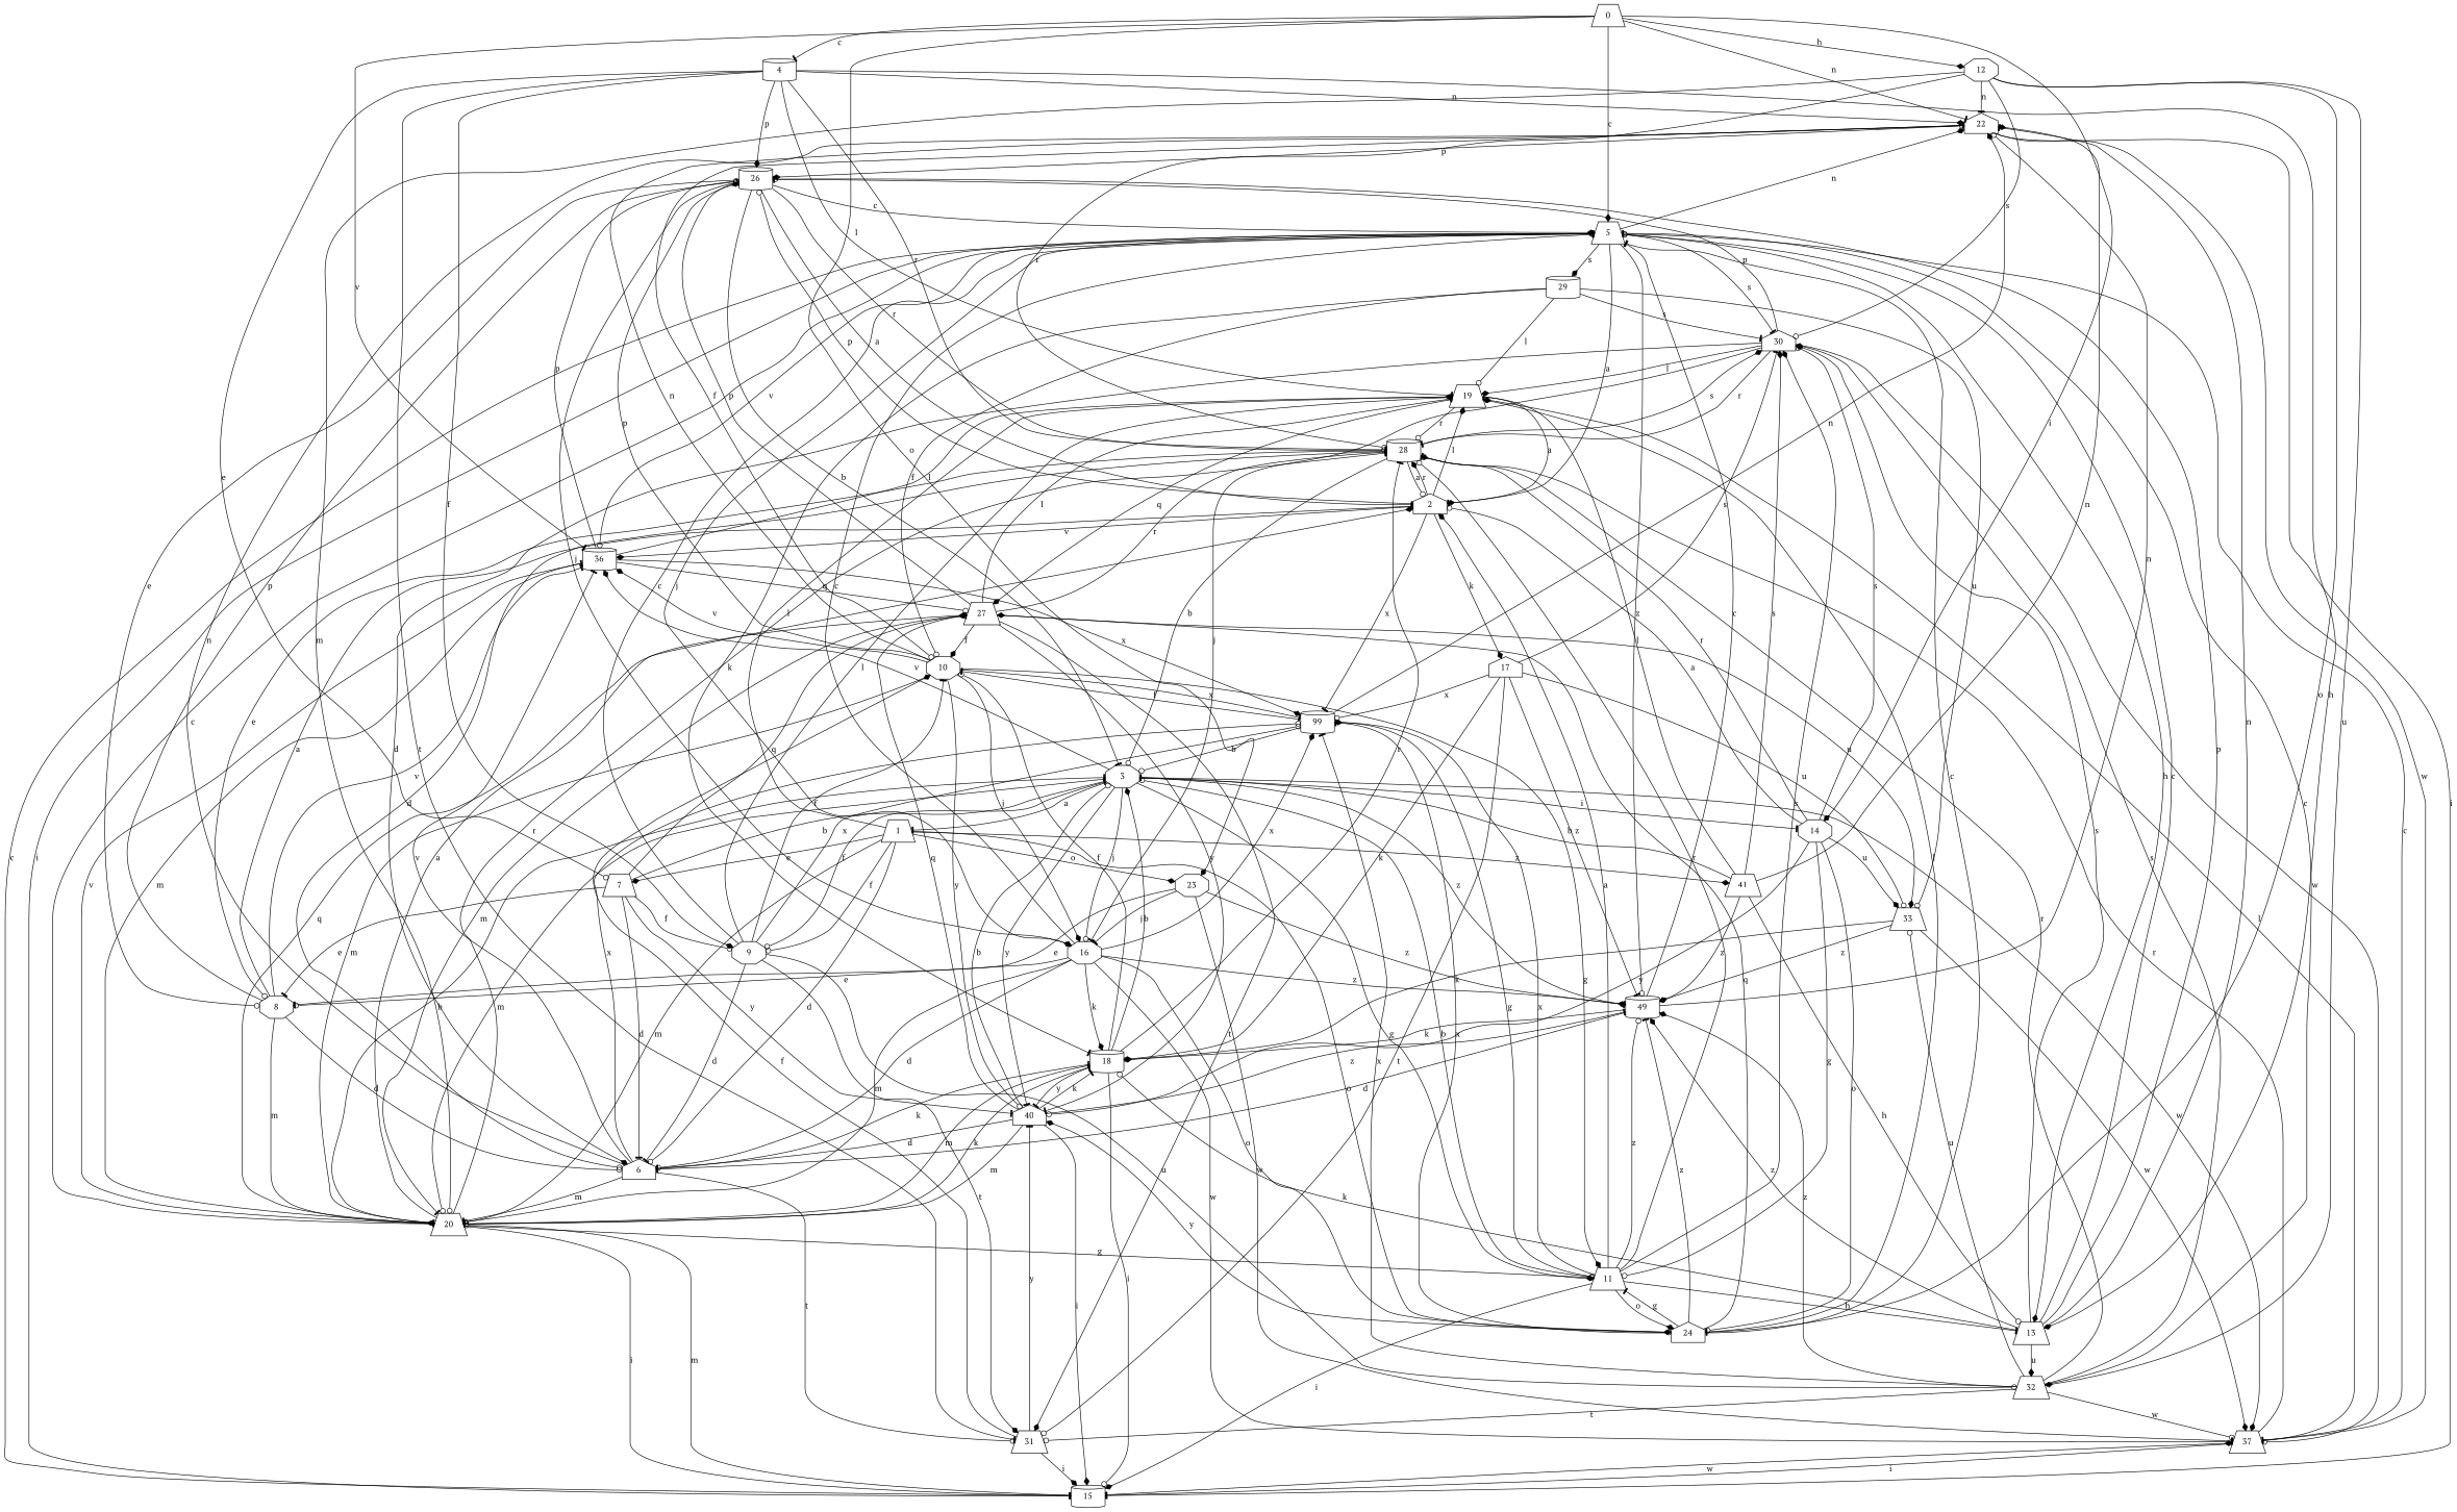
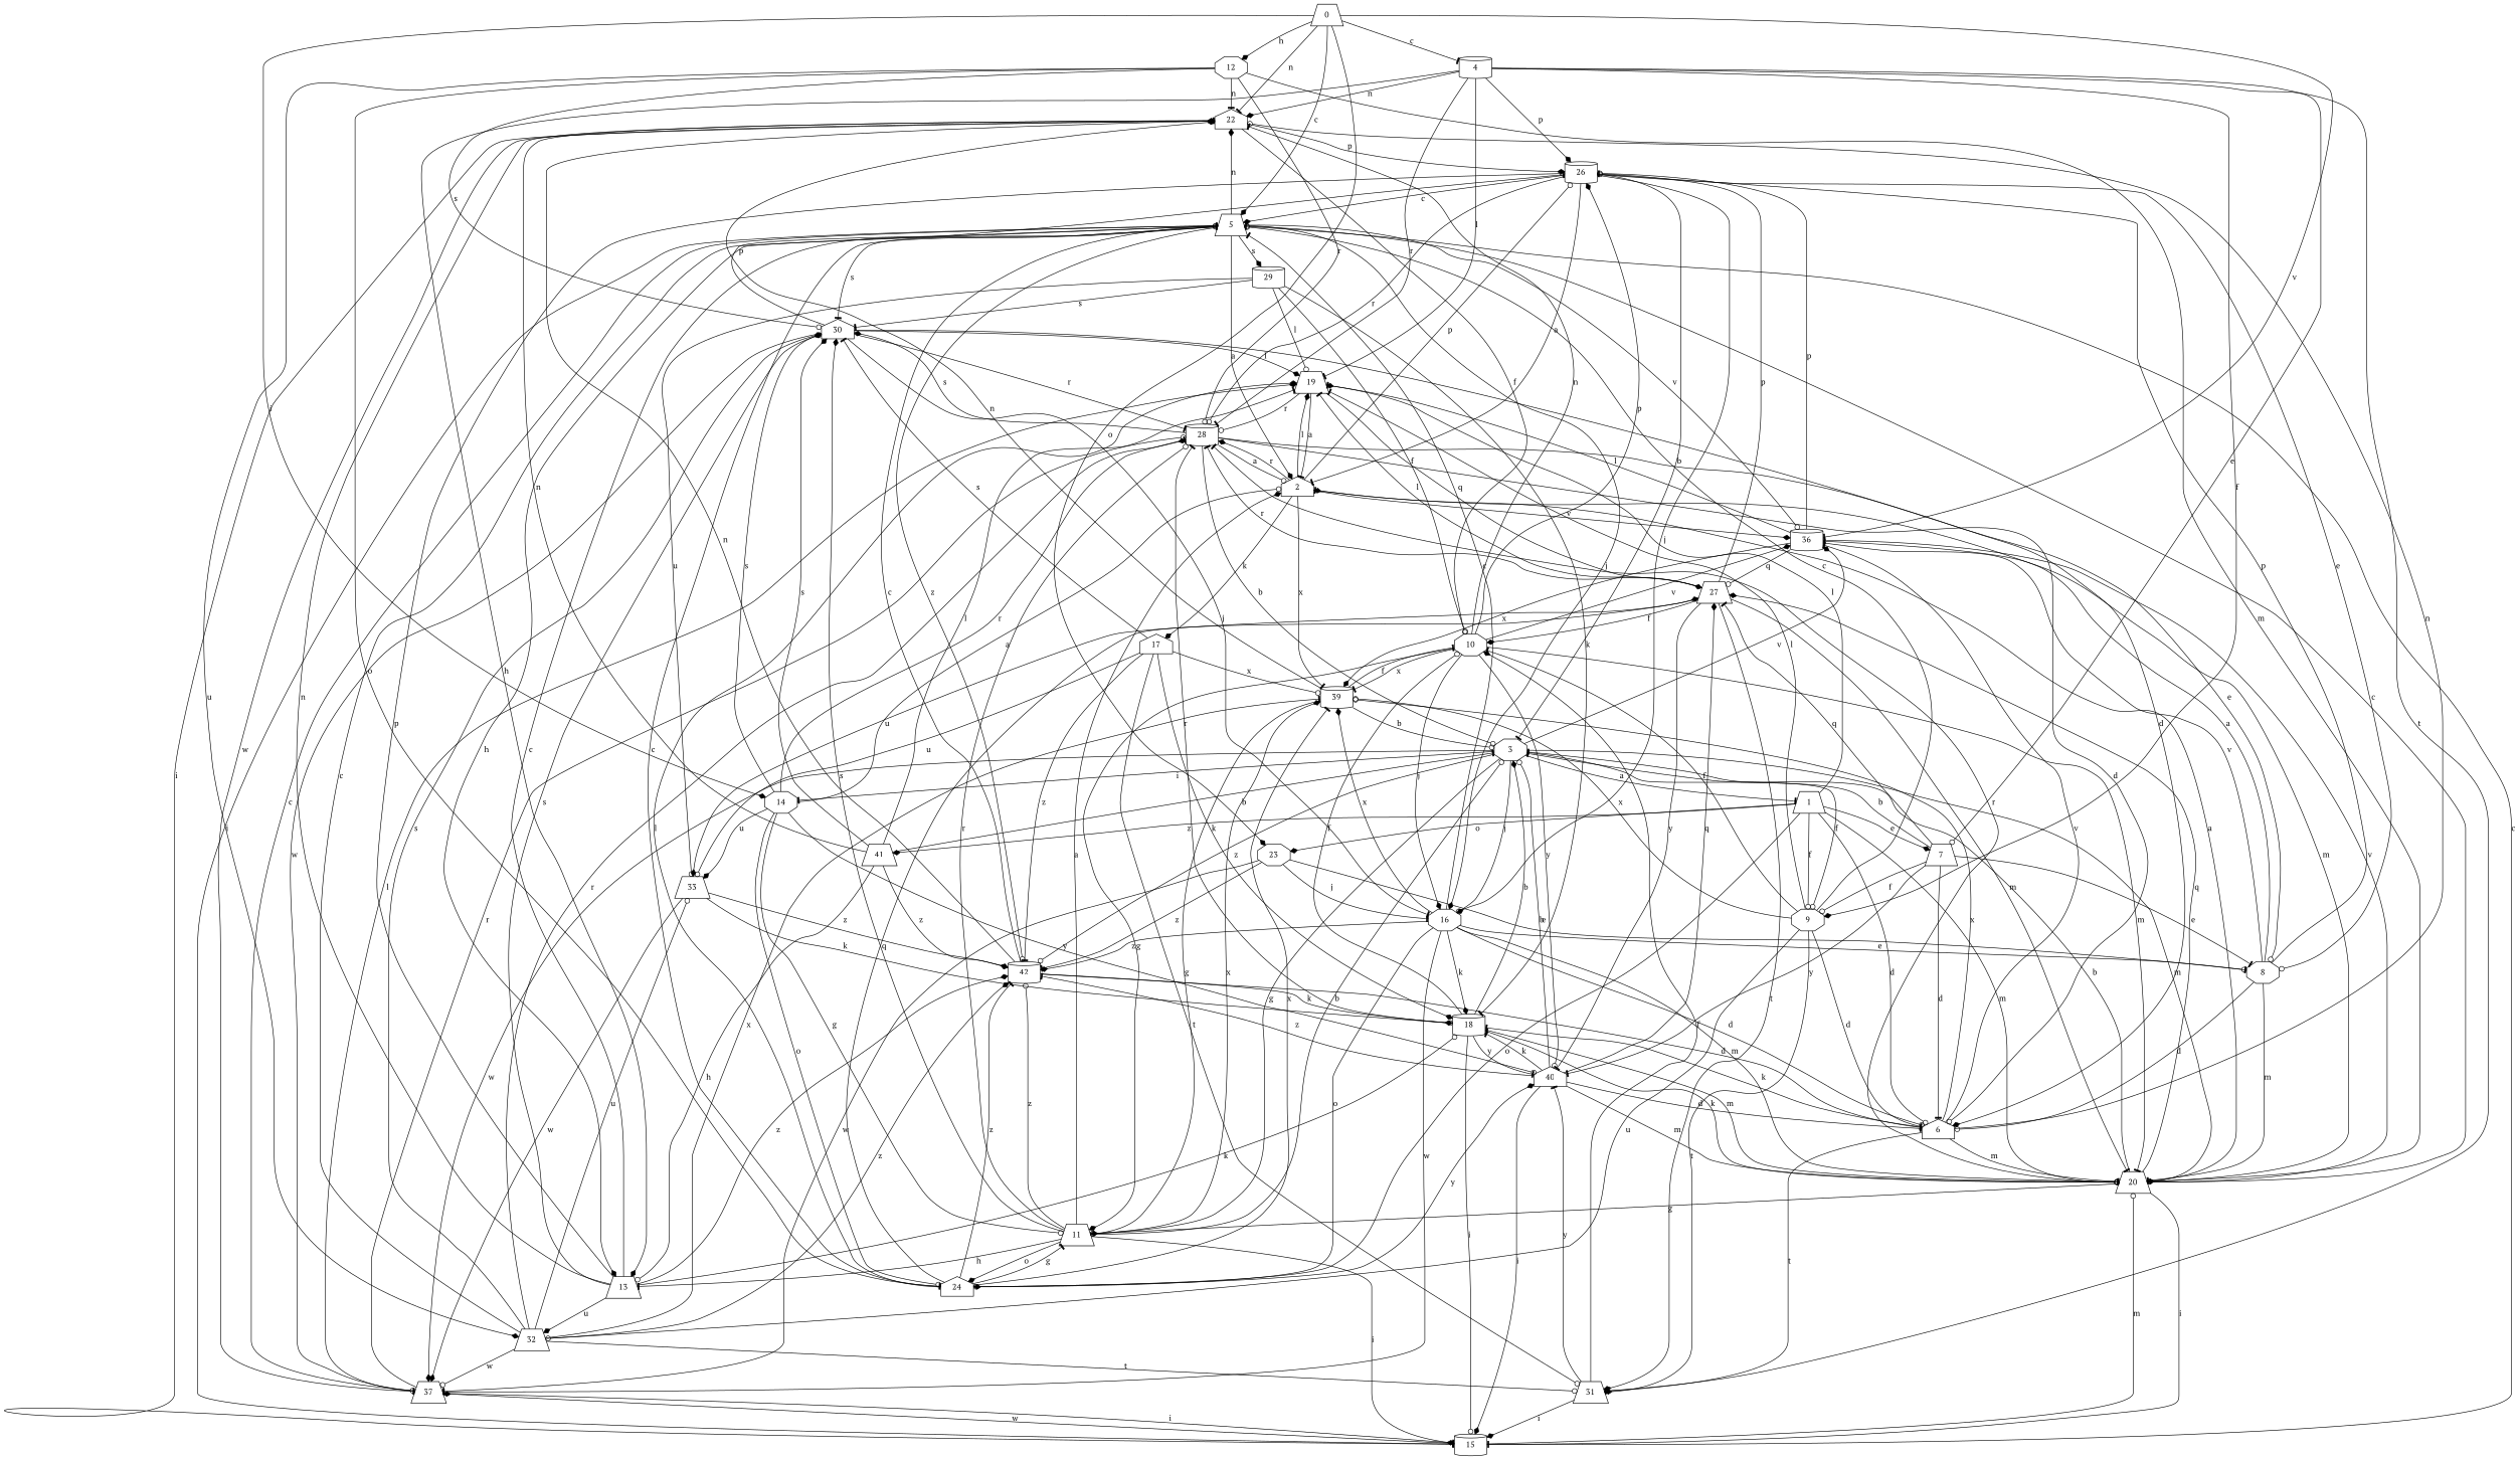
  strict digraph {
    fontname="PT Serif"
    node [fontname="PT Serif" shape=trapezium]
    edge [arrowhead=tee fontname="PT Serif"]
    4 [shape=cylinder]
    0
    5
    12 [shape=octagon]
    14 [shape=octagon]
    22 [shape=house]
    23 [shape=octagon]
    36 [shape=cylinder]
    7
    9 [shape=octagon]
    19
    26 [shape=cylinder]
    28 [shape=cylinder]
    13
    31
    2 [shape=house]
    16 [shape=octagon]
-   42 [shape=cylinder label=49]
+   42 [shape=cylinder]
    15 [shape=cylinder]
    29 [shape=cylinder]
    30 [shape=house]
    20
    24 [shape=house]
    32
    11
    40 [shape=house]
    33
    37
    10 [shape=octagon]
    8 [shape=octagon]
-   39 [shape=cylinder label=99]
+   39 [shape=cylinder]
    27
    1
    6 [shape=house]
    41
    18 [shape=cylinder]
    3 [shape=octagon]
    17 [shape=house]
    4 -> 22 [arrowhead=diamond label=n]
    4 -> 7 [arrowhead=odot label=e]
    4 -> 9 [arrowhead=diamond label=f]
    4 -> 19 [label=l]
    4 -> 26 [arrowhead=diamond label=p]
    4 -> 28 [label=r]
    4 -> 13 [arrowhead=diamond label=h]
    4 -> 31 [label=t]
    0 -> 4 [label=c]
    0 -> 5 [arrowhead=diamond label=c]
    0 -> 12 [arrowhead=diamond label=h]
    0 -> 14 [arrowhead=diamond label=i]
    0 -> 22 [label=n]
    0 -> 23 [arrowhead=diamond label=o]
    0 -> 36 [label=v]
    5 -> 22 [arrowhead=diamond label=n]
    5 -> 36 [arrowhead=odot label=v]
    5 -> 13 [arrowhead=diamond label=h]
    5 -> 2 [arrowhead=diamond label=a]
    5 -> 16 [arrowhead=diamond label=j]
    5 -> 42 [arrowhead=odot label=z]
    5 -> 15 [label=i]
    5 -> 29 [arrowhead=diamond label=s]
    5 -> 30 [label=s]
    12 -> 22 [label=n]
    12 -> 28 [arrowhead=odot label=r]
    12 -> 30 [arrowhead=odot label=s]
    12 -> 20 [arrowhead=odot label=m]
    12 -> 24 [label=o]
    12 -> 32 [arrowhead=diamond label=u]
    14 -> 28 [label=r]
    14 -> 2 [arrowhead=odot label=a]
    14 -> 30 [arrowhead=odot label=s]
    14 -> 24 [arrowhead=odot label=o]
    14 -> 11 [arrowhead=odot label=g]
    14 -> 40 [arrowhead=odot label=y]
    14 -> 33 [arrowhead=diamond label=u]
    22 -> 26 [arrowhead=diamond label=p]
    22 -> 15 [label=i]
    22 -> 37 [label=w]
    22 -> 10 [arrowhead=odot label=f]
    23 -> 16 [label=j]
    23 -> 42 [label=z]
    23 -> 37 [label=w]
    23 -> 8 [label=e]
    36 -> 19 [arrowhead=diamond label=l]
    36 -> 26 [arrowhead=odot label=p]
    36 -> 20 [arrowhead=diamond label=m]
    36 -> 39 [arrowhead=diamond label=x]
    36 -> 27 [arrowhead=odot label=q]
    7 -> 9 [arrowhead=odot label=f]
    7 -> 40 [label=y]
    7 -> 8 [label=e]
    7 -> 27 [label=q]
    7 -> 6 [label=d]
    7 -> 3 [label=b]
    9 -> 5 [arrowhead=odot label=c]
    9 -> 19 [label=l]
    9 -> 31 [arrowhead=diamond label=t]
    9 -> 32 [arrowhead=odot label=u]
    9 -> 10 [label=f]
    9 -> 39 [arrowhead=odot label=x]
    9 -> 6 [label=d]
    19 -> 28 [arrowhead=odot label=r]
    19 -> 2 [label=a]
    19 -> 27 [arrowhead=diamond label=q]
    26 -> 5 [arrowhead=diamond label=c]
    26 -> 28 [arrowhead=odot label=r]
    26 -> 2 [label=a]
    26 -> 16 [arrowhead=diamond label=j]
    26 -> 8 [arrowhead=odot label=e]
    26 -> 3 [label=b]
    28 -> 2 [arrowhead=odot label=a]
    28 -> 30 [arrowhead=diamond label=s]
    28 -> 8 [arrowhead=odot label=e]
    28 -> 6 [arrowhead=odot label=d]
    28 -> 3 [arrowhead=odot label=b]
    13 -> 5 [arrowhead=odot label=c]
    13 -> 22 [label=n]
    13 -> 26 [arrowhead=odot label=p]
    13 -> 42 [arrowhead=diamond label=z]
    13 -> 30 [arrowhead=diamond label=s]
    13 -> 32 [arrowhead=diamond label=u]
    13 -> 18 [arrowhead=odot label=k]
    31 -> 15 [arrowhead=diamond label=i]
    31 -> 40 [label=y]
    31 -> 10 [arrowhead=diamond label=f]
    2 -> 36 [arrowhead=diamond label=v]
    2 -> 19 [arrowhead=diamond label=l]
    2 -> 26 [arrowhead=odot label=p]
    2 -> 28 [arrowhead=diamond label=r]
    2 -> 39 [label=x]
    2 -> 17 [arrowhead=diamond label=k]
    16 -> 5 [label=c]
    16 -> 42 [arrowhead=diamond label=z]
    16 -> 20 [arrowhead=odot label=m]
    16 -> 24 [arrowhead=diamond label=o]
    16 -> 37 [label=w]
    16 -> 8 [arrowhead=odot label=e]
    16 -> 39 [arrowhead=diamond label=x]
    16 -> 6 [arrowhead=odot label=d]
    16 -> 18 [arrowhead=diamond label=k]
    42 -> 5 [label=c]
    42 -> 22 [arrowhead=odot label=n]
    42 -> 6 [label=d]
    42 -> 18 [arrowhead=diamond label=k]
    15 -> 5 [label=c]
    15 -> 20 [arrowhead=odot label=m]
    15 -> 37 [arrowhead=diamond label=w]
    29 -> 19 [arrowhead=odot label=l]
    29 -> 30 [label=s]
    29 -> 33 [arrowhead=odot label=u]
    29 -> 10 [arrowhead=odot label=f]
    29 -> 18 [label=k]
    30 -> 19 [arrowhead=diamond label=l]
    30 -> 26 [label=p]
    30 -> 28 [label=r]
    30 -> 16 [label=j]
    30 -> 37 [arrowhead=odot label=w]
    30 -> 6 [arrowhead=diamond label=d]
    20 -> 5 [arrowhead=odot label=c]
    20 -> 36 [label=v]
    20 -> 28 [label=r]
    20 -> 2 [arrowhead=diamond label=a]
    20 -> 15 [label=i]
    20 -> 11 [arrowhead=odot label=g]
    20 -> 27 [arrowhead=diamond label=q]
    20 -> 18 [label=k]
    20 -> 3 [label=b]
    24 -> 5 [label=c]
    24 -> 19 [arrowhead=diamond label=l]
    24 -> 42 [label=z]
    24 -> 11 [label=g]
    24 -> 40 [arrowhead=diamond label=y]
    24 -> 39 [label=x]
    24 -> 27 [arrowhead=diamond label=q]
    32 -> 5 [label=c]
    32 -> 28 [arrowhead=diamond label=r]
    32 -> 31 [arrowhead=odot label=t]
    32 -> 42 [arrowhead=diamond label=z]
    32 -> 30 [arrowhead=diamond label=s]
    32 -> 33 [arrowhead=odot label=u]
    32 -> 37 [arrowhead=odot label=w]
    32 -> 39 [label=x]
    11 -> 28 [arrowhead=odot label=r]
    11 -> 13 [label=h]
    11 -> 2 [arrowhead=diamond label=a]
    11 -> 42 [arrowhead=odot label=z]
    11 -> 15 [arrowhead=diamond label=i]
    11 -> 30 [arrowhead=diamond label=s]
    11 -> 24 [arrowhead=diamond label=o]
    11 -> 39 [arrowhead=diamond label=x]
    11 -> 3 [arrowhead=odot label=b]
    40 -> 42 [label=z]
    40 -> 15 [arrowhead=diamond label=i]
    40 -> 20 [arrowhead=odot label=m]
    40 -> 27 [arrowhead=diamond label=q]
    40 -> 6 [label=d]
    40 -> 18 [label=k]
    40 -> 3 [arrowhead=odot label=b]
    33 -> 42 [arrowhead=diamond label=z]
    33 -> 37 [arrowhead=diamond label=w]
    33 -> 18 [arrowhead=odot label=k]
    37 -> 5 [arrowhead=odot label=c]
    37 -> 19 [arrowhead=diamond label=l]
    37 -> 28 [arrowhead=odot label=r]
    37 -> 15 [label=i]
    10 -> 22 [label=n]
    10 -> 36 [arrowhead=diamond label=v]
    10 -> 26 [arrowhead=diamond label=p]
    10 -> 16 [arrowhead=diamond label=j]
    10 -> 20 [label=m]
    10 -> 11 [arrowhead=diamond label=g]
    10 -> 40 [arrowhead=odot label=y]
    10 -> 39 [label=x]
    8 -> 36 [label=v]
    8 -> 26 [arrowhead=odot label=p]
    8 -> 2 [label=a]
    8 -> 20 [label=m]
    8 -> 6 [arrowhead=odot label=d]
    39 -> 22 [arrowhead=diamond label=n]
    39 -> 11 [arrowhead=odot label=g]
    39 -> 10 [label=f]
    39 -> 3 [arrowhead=odot label=b]
    27 -> 19 [label=l]
    27 -> 26 [label=p]
    27 -> 28 [label=r]
    27 -> 31 [arrowhead=diamond label=t]
    27 -> 20 [label=m]
    27 -> 40 [label=y]
    27 -> 33 [arrowhead=diamond label=u]
    27 -> 10 [arrowhead=diamond label=f]
    1 -> 23 [arrowhead=diamond label=o]
    1 -> 7 [arrowhead=diamond label=e]
    1 -> 9 [arrowhead=odot label=f]
    1 -> 19 [label=l]
    1 -> 20 [arrowhead=odot label=m]
    1 -> 24 [arrowhead=odot label=o]
    1 -> 6 [arrowhead=odot label=d]
    1 -> 41 [arrowhead=diamond label=z]
    6 -> 22 [arrowhead=odot label=n]
    6 -> 36 [label=v]
    6 -> 31 [arrowhead=odot label=t]
    6 -> 20 [label=m]
    6 -> 39 [arrowhead=odot label=x]
    6 -> 18 [label=k]
    41 -> 22 [arrowhead=diamond label=n]
    41 -> 19 [label=l]
    41 -> 13 [arrowhead=odot label=h]
    41 -> 42 [arrowhead=diamond label=z]
    41 -> 30 [arrowhead=diamond label=s]
    41 -> 3 [label=b]
    18 -> 28 [label=r]
    18 -> 15 [arrowhead=odot label=i]
    18 -> 20 [label=m]
    18 -> 40 [label=y]
    18 -> 10 [arrowhead=odot label=f]
    18 -> 3 [arrowhead=diamond label=b]
    3 -> 14 [label=i]
    3 -> 36 [arrowhead=diamond label=v]
    3 -> 9 [arrowhead=odot label=f]
    3 -> 16 [arrowhead=odot label=j]
    3 -> 42 [arrowhead=odot label=z]
    3 -> 20 [arrowhead=odot label=m]
    3 -> 11 [arrowhead=diamond label=g]
-   3 -> 40 [label=y]
    3 -> 37 [arrowhead=diamond label=w]
    3 -> 1 [label=a]
    17 -> 31 [arrowhead=odot label=t]
    17 -> 42 [label=z]
    17 -> 30 [label=s]
    17 -> 33 [arrowhead=odot label=u]
    17 -> 39 [arrowhead=odot label=x]
    17 -> 18 [arrowhead=diamond label=k]
  }
